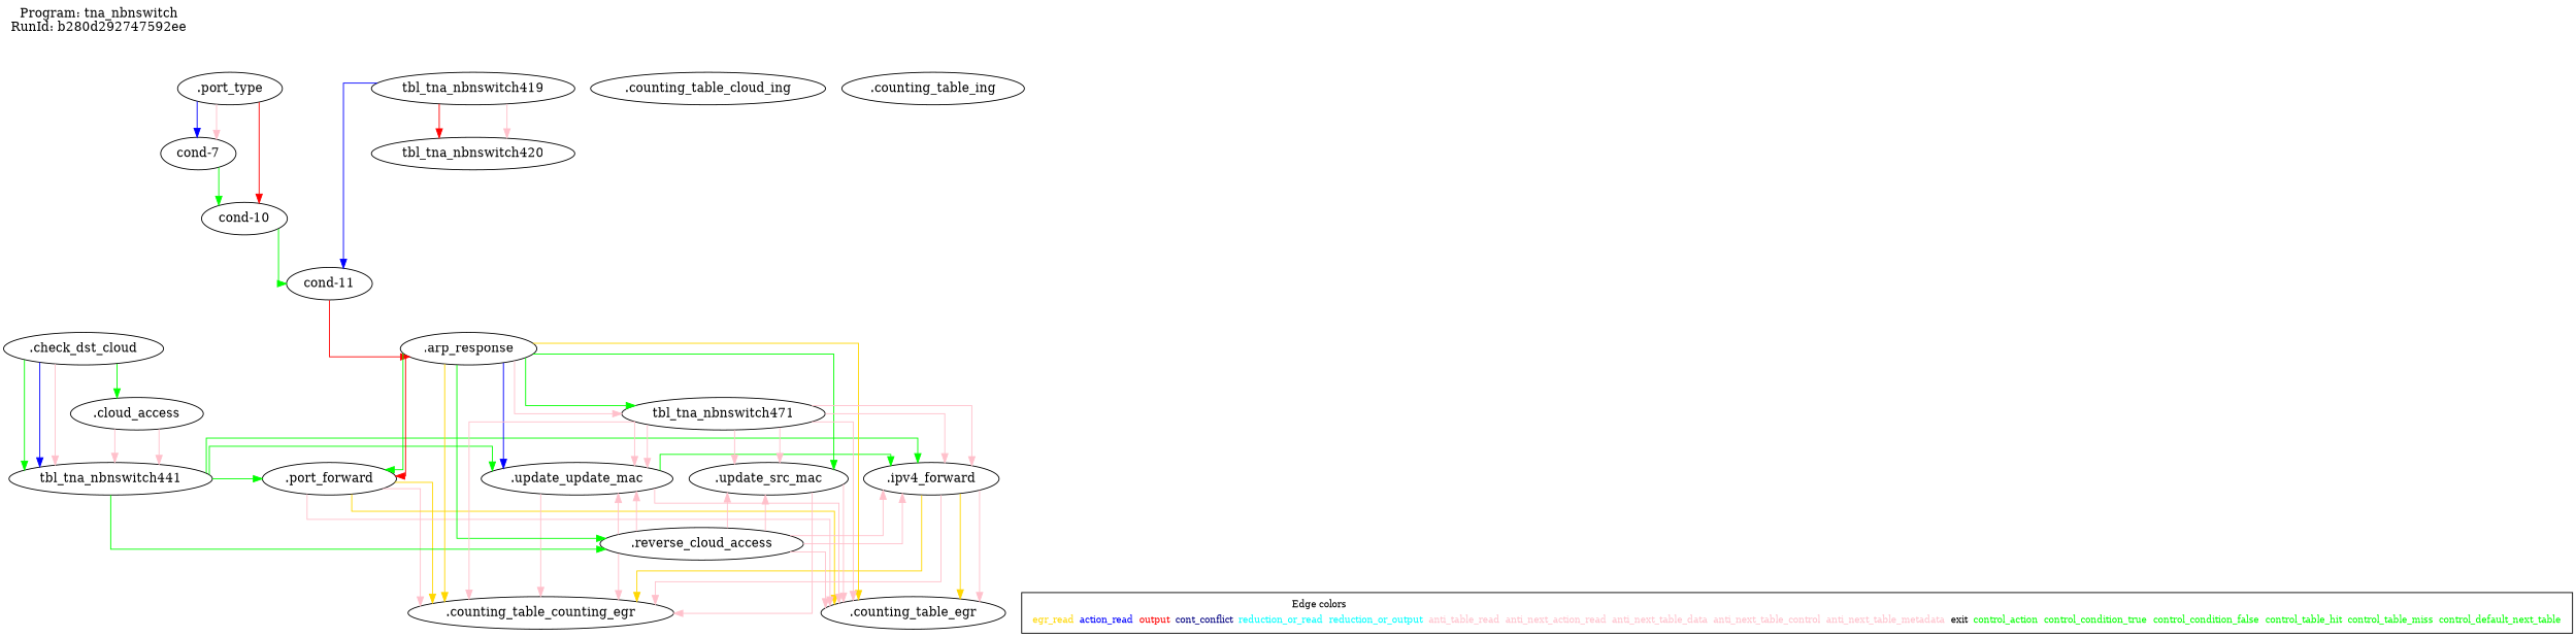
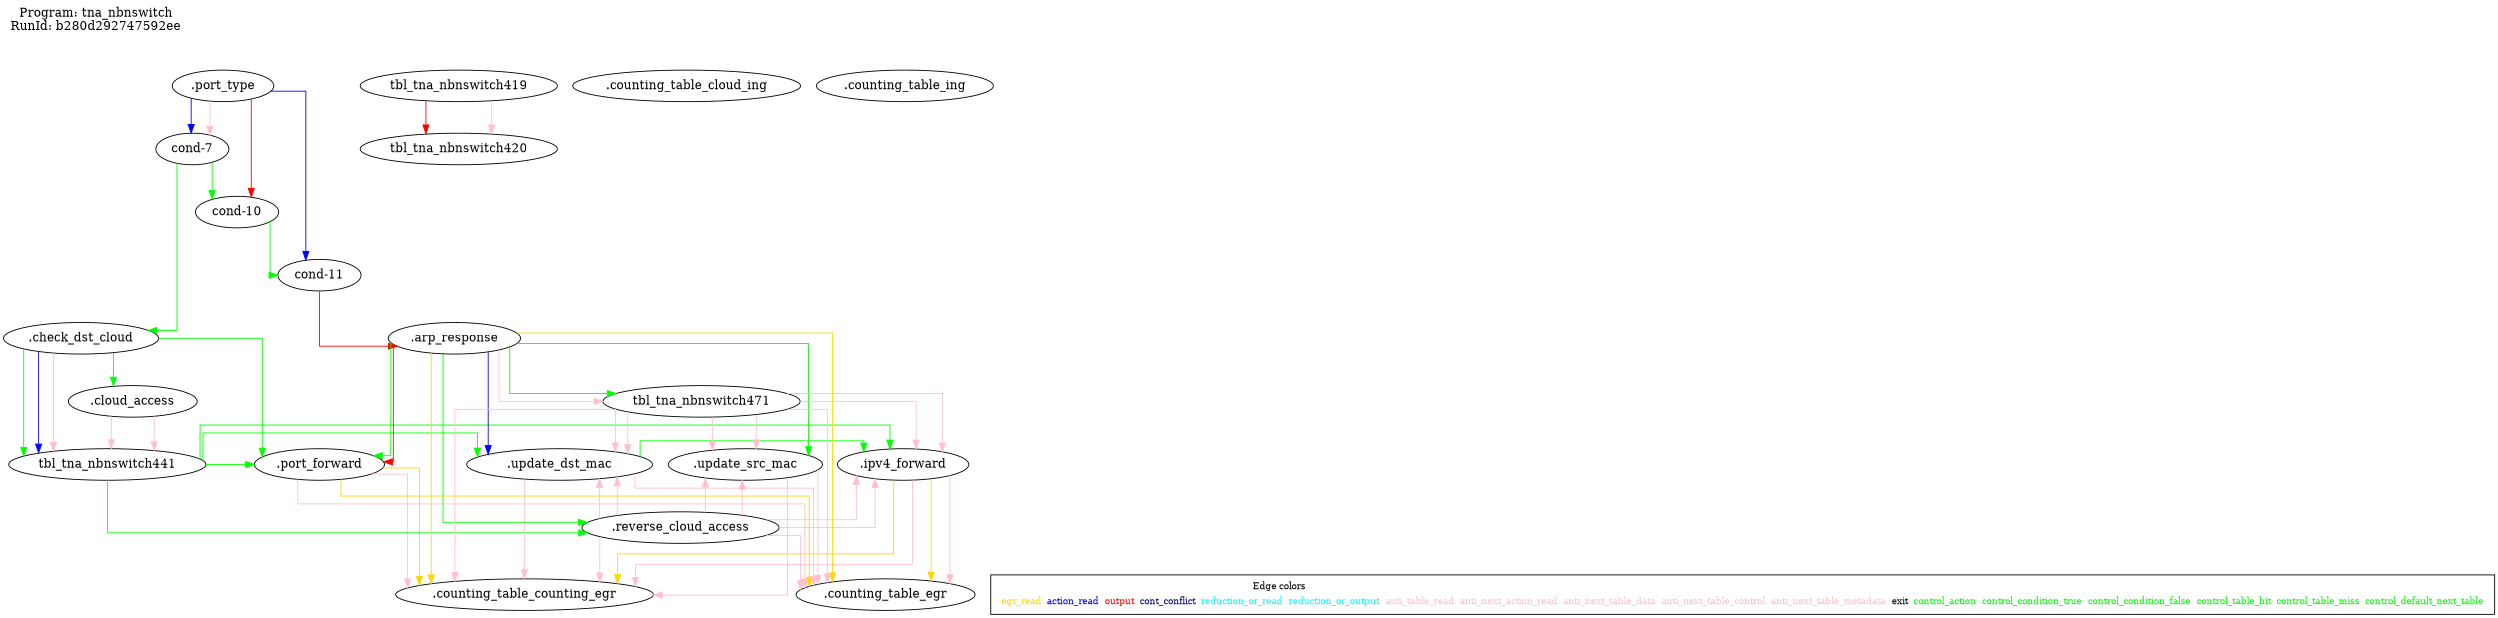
  digraph {
    label="Program: tna_nbnswitch\nRunId: b280d292747592ee\n"
    labeljust=l
    labelloc=t
    rankdir=TB
    splines=ortho
    edge [color=pink]
    ".port_forward"
    tbl_tna_nbnswitch441
    ".ipv4_forward"
-   ".update_dst_mac" [label=".update_update_mac"]
+   ".update_dst_mac"
    ".update_src_mac"
    ".port_type"
    tbl_tna_nbnswitch419
    ".counting_table_cloud_ing"
    ".counting_table_ing"
    n10 [label=".counting_table_counting_egr"]
    ".counting_table_egr"
    n12 [fontsize=10 label=<<table border="0" cellborder="0"><tr><td colspan="8">Edge colors</td></tr><tr><td><font color="gold">egr_read</font></td><td><font color="blue">action_read</font></td><td><font color="red">output</font></td><td><font color="navy">cont_conflict</font></td><td><font color="cyan">reduction_or_read</font></td><td><font color="cyan">reduction_or_output</font></td><td><font color="pink">anti_table_read</font></td><td><font color="pink">anti_next_action_read</font></td><td><font color="pink">anti_next_table_data</font></td><td><font color="pink">anti_next_table_control</font></td><td><font color="pink">anti_next_table_metadata</font></td><td><font color="black">exit</font></td><td><font color="green">control_action</font></td><td><font color="green">control_condition_true</font></td><td><font color="green">control_condition_false</font></td><td><font color="green">control_table_hit</font></td><td><font color="green">control_table_miss</font></td><td><font color="green">control_default_next_table</font></td></tr></table>> shape=record]
    ".reverse_cloud_access"
    "cond-7"
    "cond-10"
    "cond-11"
    tbl_tna_nbnswitch420
    ".check_dst_cloud"
    ".cloud_access"
    ".arp_response"
    tbl_tna_nbnswitch471
    subgraph sub_1 {
      rank=same
      ".port_forward"
      tbl_tna_nbnswitch441
      ".ipv4_forward"
      ".update_dst_mac"
      ".update_src_mac"
    }
    subgraph sub_2 {
      rank=same
      ".port_type"
      tbl_tna_nbnswitch419
      ".counting_table_cloud_ing"
      ".counting_table_ing"
    }
    subgraph sub_3 {
      rank=same
      n10
      ".counting_table_egr"
    }
    subgraph sub_4 {
      rank=max
      subgraph cluster_5 {
        rank=max
        n12
      }
    }
    ".port_forward" -> n10 [color=gold]
    ".port_forward" -> n10
    ".port_forward" -> ".counting_table_egr" [color=gold]
    ".port_forward" -> ".counting_table_egr"
    tbl_tna_nbnswitch441 -> ".port_forward" [color=green]
    tbl_tna_nbnswitch441 -> ".ipv4_forward" [color=green]
    tbl_tna_nbnswitch441 -> ".update_dst_mac" [color=green]
    tbl_tna_nbnswitch441 -> ".reverse_cloud_access" [color=green]
    ".ipv4_forward" -> n10 [color=gold]
    ".ipv4_forward" -> n10
    ".ipv4_forward" -> ".counting_table_egr" [color=gold]
    ".ipv4_forward" -> ".counting_table_egr"
    ".update_dst_mac" -> ".ipv4_forward" [color=green]
    ".update_dst_mac" -> n10
    ".update_dst_mac" -> ".counting_table_egr"
    ".update_src_mac" -> n10
    ".update_src_mac" -> ".counting_table_egr"
    ".port_type" -> "cond-7" [color=blue]
    ".port_type" -> "cond-7"
    ".port_type" -> "cond-10" [color=red]
-   tbl_tna_nbnswitch419 -> "cond-11" [color=blue]
+   ".port_type" -> "cond-11" [color=blue]
    tbl_tna_nbnswitch419 -> tbl_tna_nbnswitch420 [color=red]
    tbl_tna_nbnswitch419 -> tbl_tna_nbnswitch420
    ".reverse_cloud_access" -> ".ipv4_forward"
    ".reverse_cloud_access" -> ".ipv4_forward"
    ".reverse_cloud_access" -> ".update_dst_mac"
    ".reverse_cloud_access" -> ".update_dst_mac"
    ".reverse_cloud_access" -> ".update_src_mac"
    ".reverse_cloud_access" -> ".update_src_mac"
    ".reverse_cloud_access" -> n10
    ".reverse_cloud_access" -> ".counting_table_egr"
    "cond-7" -> "cond-10" [color=green]
+   "cond-7" -> ".check_dst_cloud" [color=green]
    "cond-10" -> "cond-11" [color=green]
    "cond-11" -> ".arp_response" [color=red]
+   ".check_dst_cloud" -> ".port_forward" [color=green]
    ".check_dst_cloud" -> tbl_tna_nbnswitch441 [color=green]
    ".check_dst_cloud" -> tbl_tna_nbnswitch441 [color=blue]
    ".check_dst_cloud" -> tbl_tna_nbnswitch441
    ".check_dst_cloud" -> ".cloud_access" [color=green]
    ".cloud_access" -> tbl_tna_nbnswitch441
    ".cloud_access" -> tbl_tna_nbnswitch441
    ".arp_response" -> ".port_forward" [color=green]
    ".arp_response" -> ".port_forward" [color=red]
    ".arp_response" -> ".update_dst_mac" [color=blue]
    ".arp_response" -> ".update_src_mac" [color=green]
    ".arp_response" -> n10 [color=gold]
    ".arp_response" -> ".counting_table_egr" [color=gold]
    ".arp_response" -> ".reverse_cloud_access" [color=green]
    ".arp_response" -> tbl_tna_nbnswitch471 [color=green]
    ".arp_response" -> tbl_tna_nbnswitch471
    tbl_tna_nbnswitch471 -> ".ipv4_forward"
    tbl_tna_nbnswitch471 -> ".ipv4_forward"
    tbl_tna_nbnswitch471 -> ".update_dst_mac"
    tbl_tna_nbnswitch471 -> ".update_dst_mac"
    tbl_tna_nbnswitch471 -> ".update_src_mac"
    tbl_tna_nbnswitch471 -> ".update_src_mac"
    tbl_tna_nbnswitch471 -> n10
    tbl_tna_nbnswitch471 -> ".counting_table_egr"
  }
